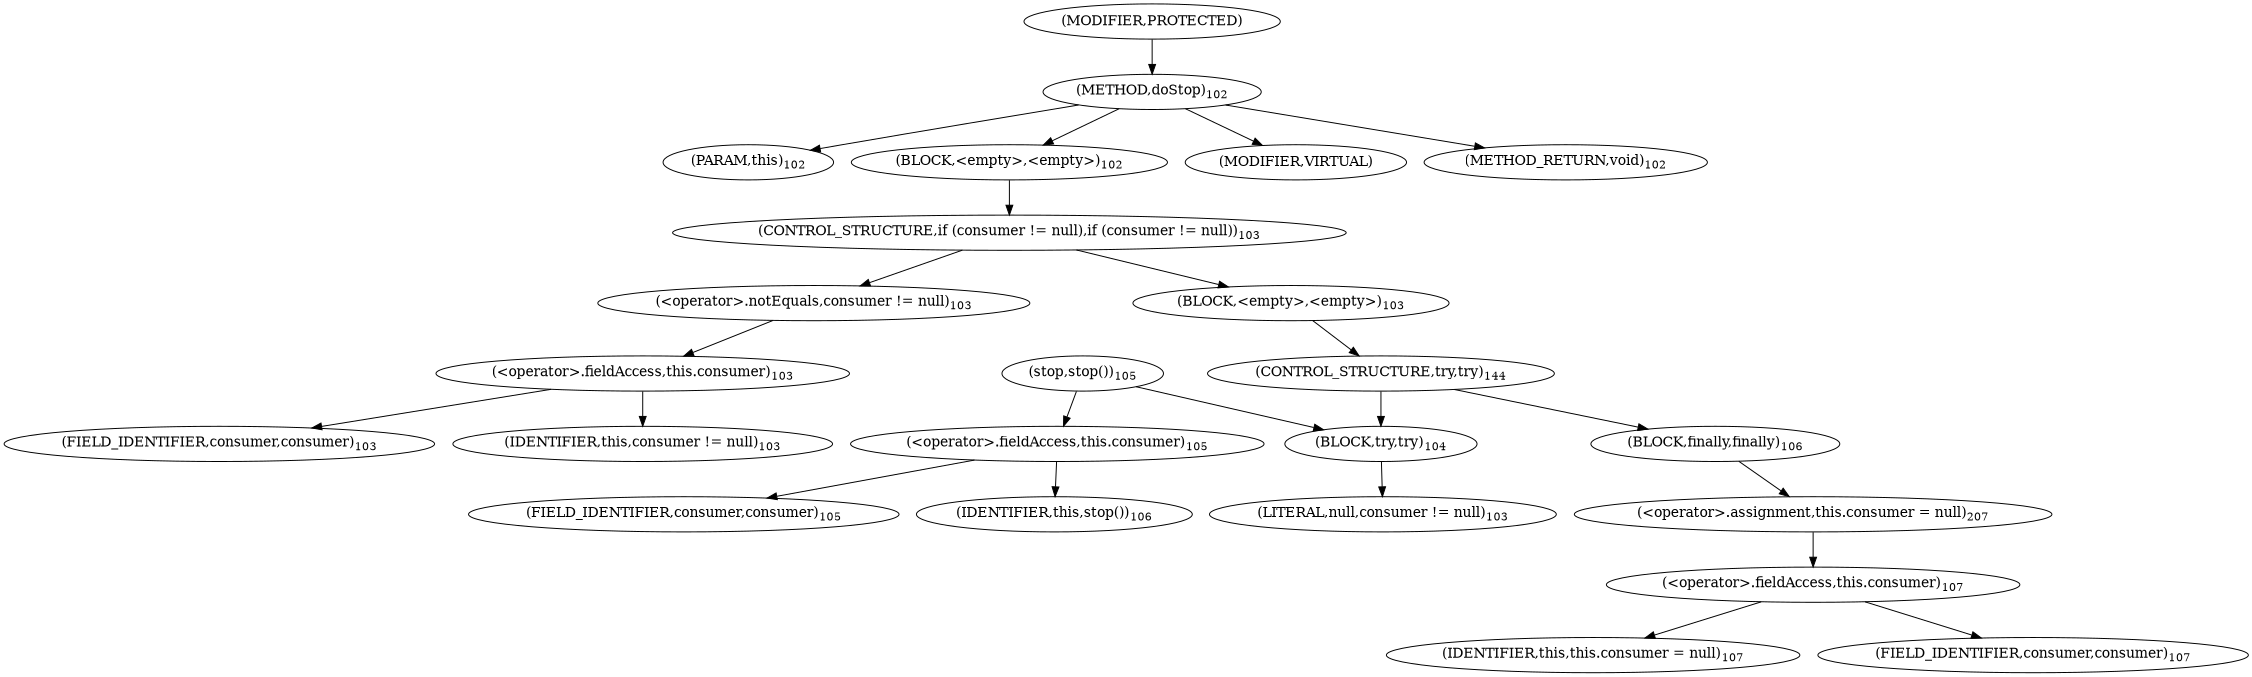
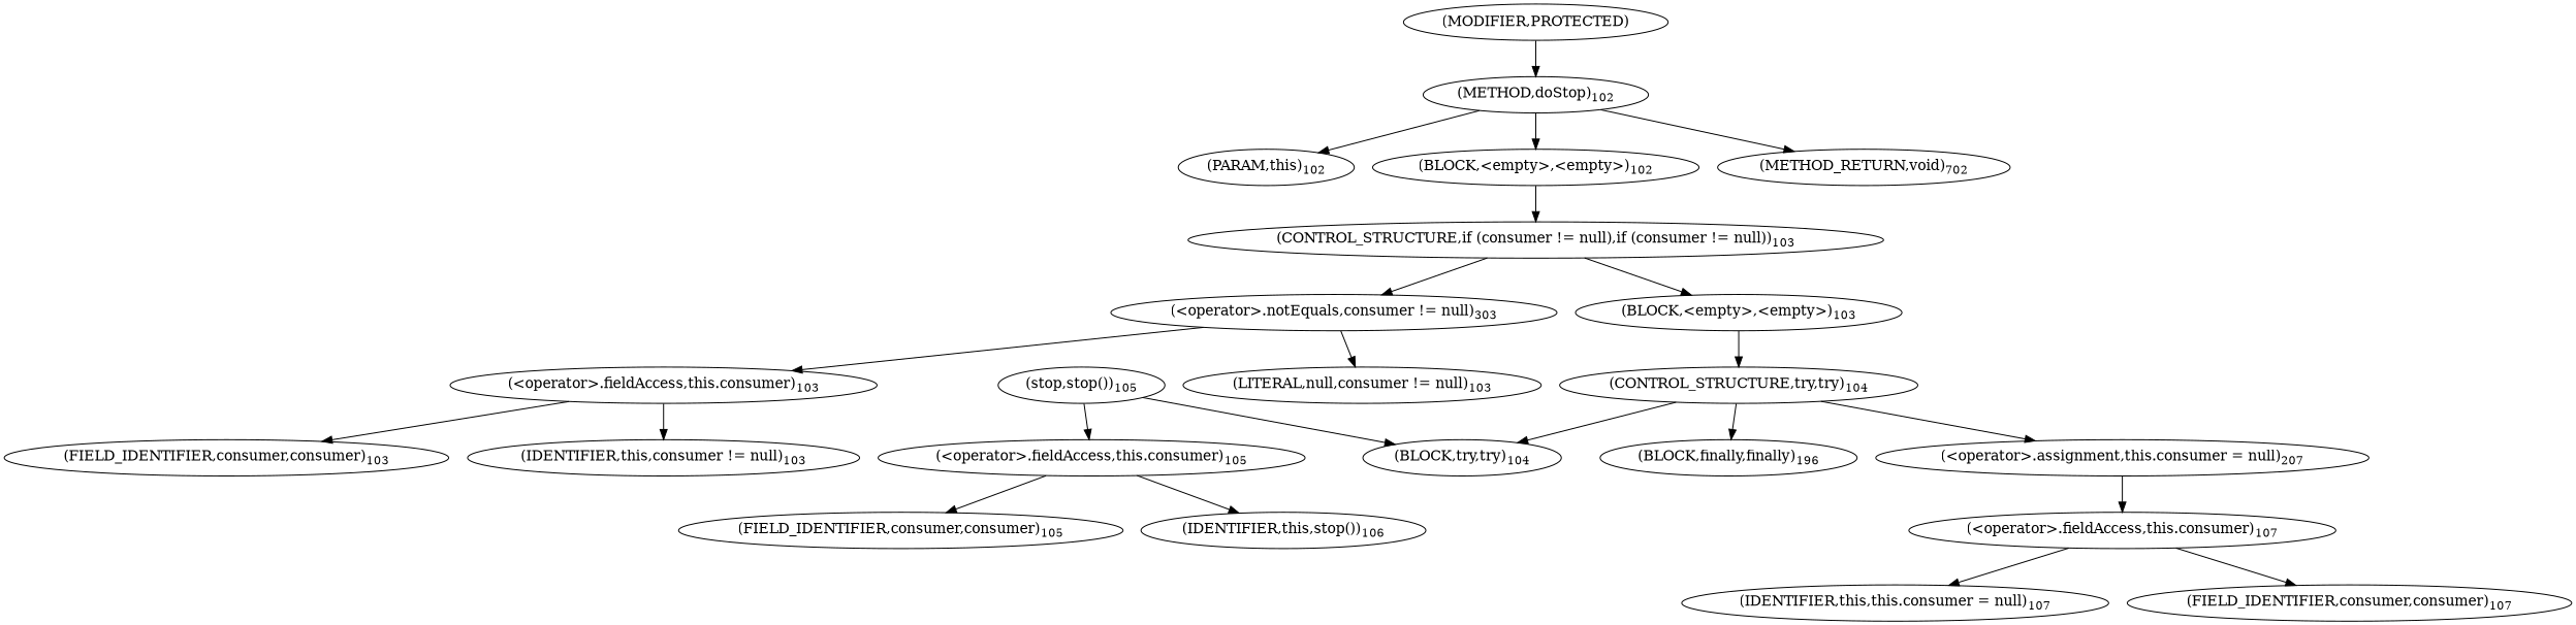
  digraph {
    n1 [label=<(METHOD,doStop)<SUB>102</SUB>>]
    n2 [label=<(PARAM,this)<SUB>102</SUB>>]
    n3 [label=<(BLOCK,&lt;empty&gt;,&lt;empty&gt;)<SUB>102</SUB>>]
-   n4 [label=<(MODIFIER,VIRTUAL)>]
-   n5 [label=<(METHOD_RETURN,void)<SUB>102</SUB>>]
+   n5 [label=<(METHOD_RETURN,void)<SUB>702</SUB>>]
    n6 [label=<(CONTROL_STRUCTURE,if (consumer != null),if (consumer != null))<SUB>103</SUB>>]
    n7 [label=<(MODIFIER,PROTECTED)>]
-   n8 [label=<(&lt;operator&gt;.notEquals,consumer != null)<SUB>103</SUB>>]
+   n8 [label=<(&lt;operator&gt;.notEquals,consumer != null)<SUB>303</SUB>>]
    n9 [label=<(BLOCK,&lt;empty&gt;,&lt;empty&gt;)<SUB>103</SUB>>]
    n10 [label=<(&lt;operator&gt;.fieldAccess,this.consumer)<SUB>103</SUB>>]
    n11 [label=<(LITERAL,null,consumer != null)<SUB>103</SUB>>]
-   n12 [label=<(CONTROL_STRUCTURE,try,try)<SUB>144</SUB>>]
+   n12 [label=<(CONTROL_STRUCTURE,try,try)<SUB>104</SUB>>]
    n13 [label=<(IDENTIFIER,this,consumer != null)<SUB>103</SUB>>]
    n14 [label=<(FIELD_IDENTIFIER,consumer,consumer)<SUB>103</SUB>>]
    n15 [label=<(BLOCK,try,try)<SUB>104</SUB>>]
-   n16 [label=<(BLOCK,finally,finally)<SUB>106</SUB>>]
+   n16 [label=<(BLOCK,finally,finally)<SUB>196</SUB>>]
    n17 [label=<(&lt;operator&gt;.assignment,this.consumer = null)<SUB>207</SUB>>]
    n18 [label=<(stop,stop())<SUB>105</SUB>>]
    n19 [label=<(&lt;operator&gt;.fieldAccess,this.consumer)<SUB>105</SUB>>]
    n20 [label=<(IDENTIFIER,this,stop())<SUB>106</SUB>>]
    n21 [label=<(FIELD_IDENTIFIER,consumer,consumer)<SUB>105</SUB>>]
    n22 [label=<(&lt;operator&gt;.fieldAccess,this.consumer)<SUB>107</SUB>>]
    n23 [label=<(IDENTIFIER,this,this.consumer = null)<SUB>107</SUB>>]
    n24 [label=<(FIELD_IDENTIFIER,consumer,consumer)<SUB>107</SUB>>]
    n1 -> n2
    n1 -> n3
-   n1 -> n4
    n1 -> n5
    n3 -> n6
    n6 -> n8
    n6 -> n9
    n7 -> n1
    n8 -> n10
-   n15 -> n11
+   n8 -> n11
    n9 -> n12
    n10 -> n13
    n10 -> n14
    n12 -> n15
    n12 -> n16
-   n16 -> n17
+   n12 -> n17
    n17 -> n22
    n18 -> n15
    n18 -> n19
    n19 -> n20
    n19 -> n21
    n22 -> n23
    n22 -> n24
  }
